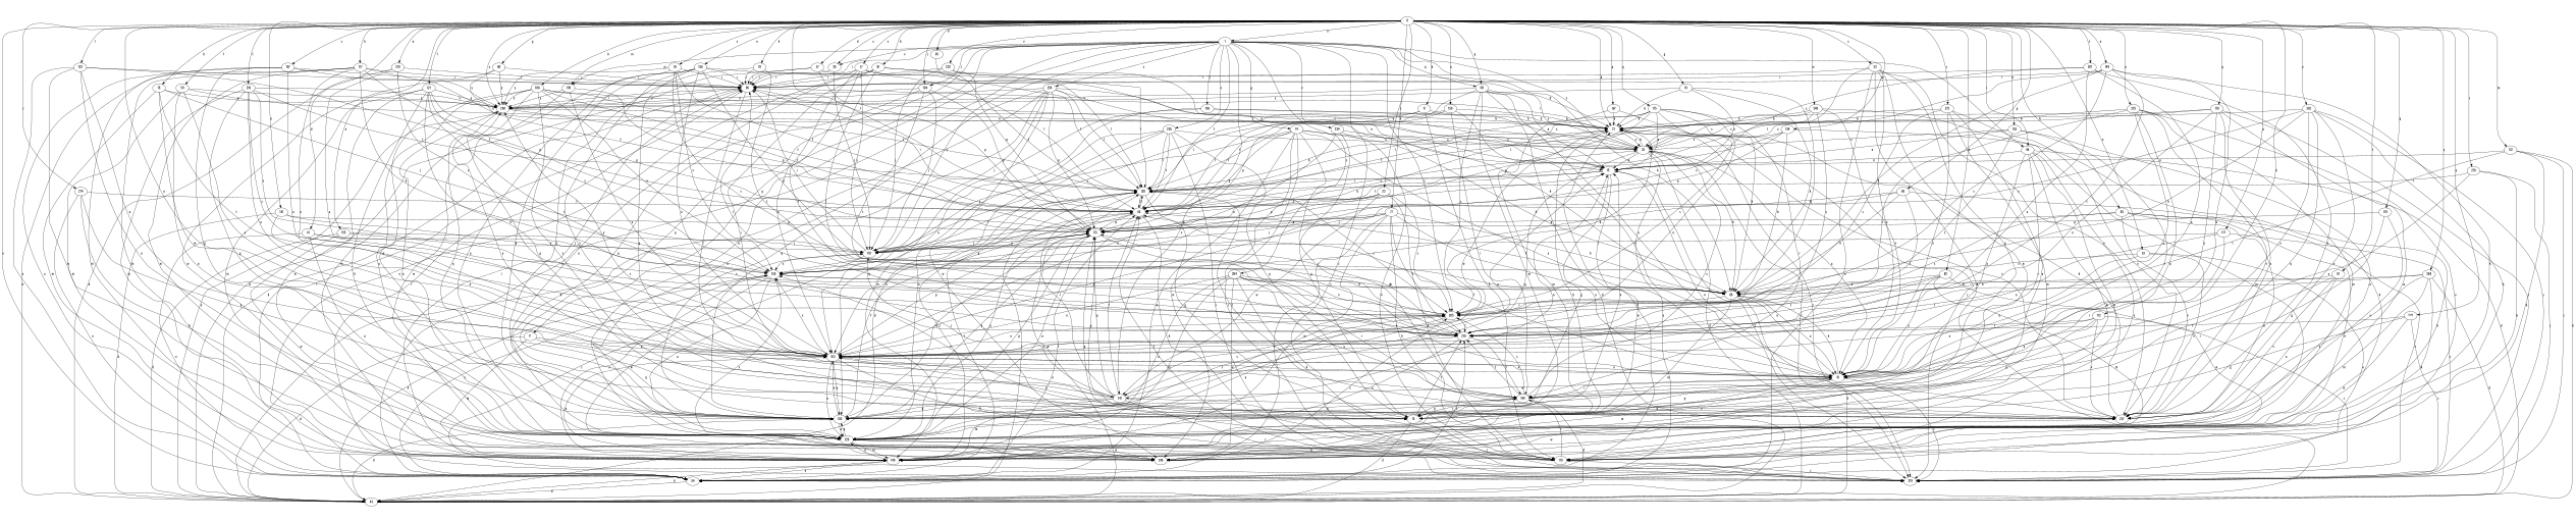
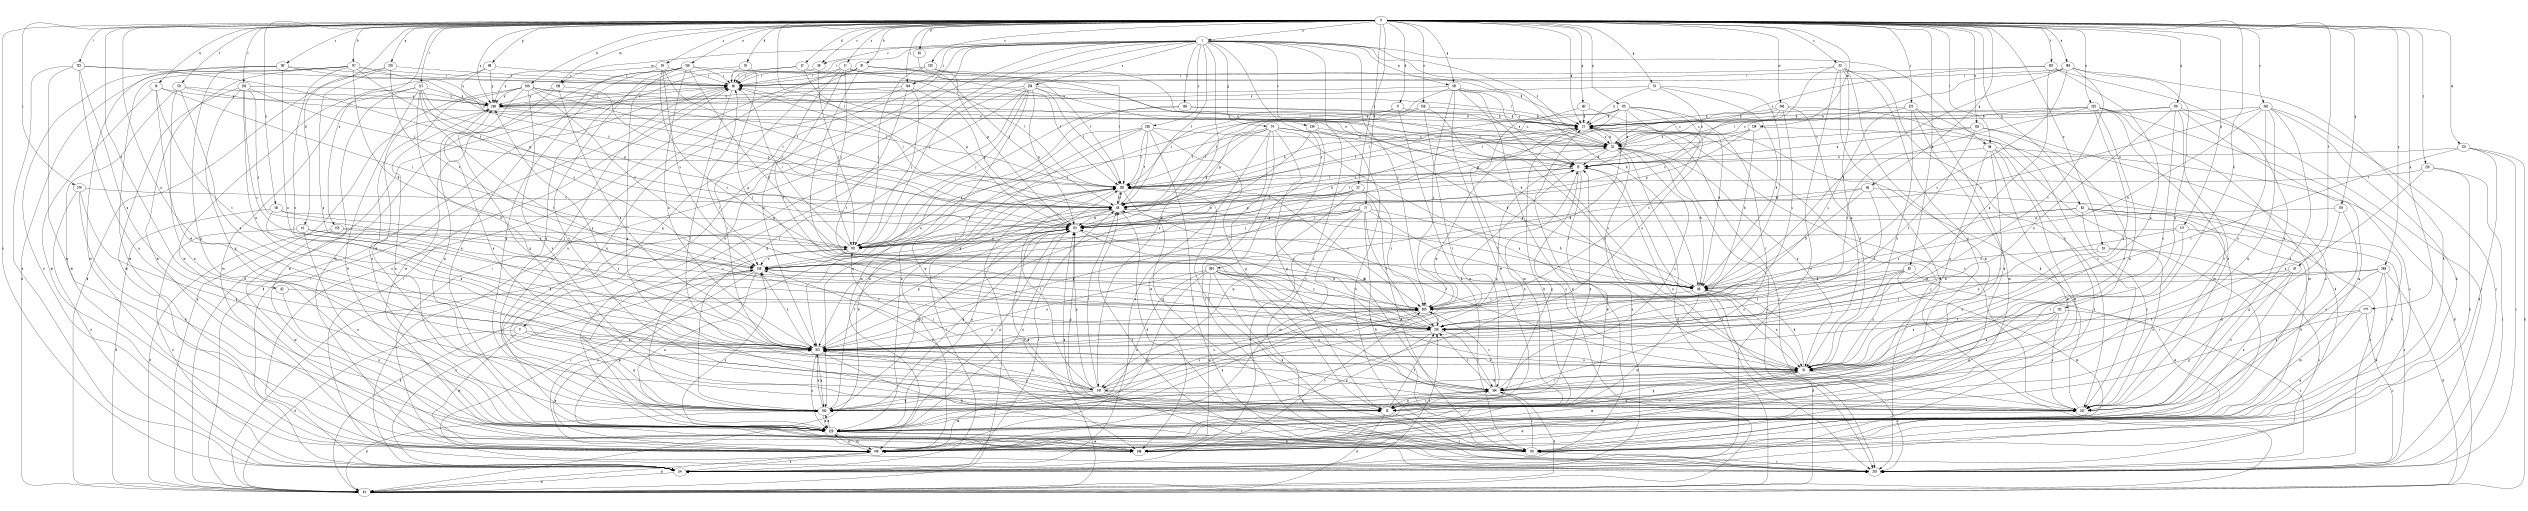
  strict digraph {
    fontname=Oswald
    node [fontname=Oswald]
    edge [fontname=Oswald]
    0
    1
    16
    17
    21
    22
    23
    27
    28
    30
    37
    40
    41
    53
    54
    59
    61
+   62
    66
    68
    70
    77
    78
    81
    82
    83
    94
    104
    108
    112
    117
    121
    123
    130
    134
    137
    139
    147
    149
    150
    153
    155
    156
    163
    167
    172
    175
    178
    179
    181
    197
    207
    210
    219
    222
    225
    232
    240
    262
    268
    269
    273
    274
    278
    32
    64
    71
    74
    86
    96
    106
    107
    183
    204
    205
    226
    234
    247
    254
    255
    279
    140
    216
    119
    237
    173
    259
    10
    75
    43
    248
    151
    194
    0 -> 1 [label=a]
    0 -> 16 [label=b]
    0 -> 17 [label=b]
    0 -> 21 [label=b]
    0 -> 22 [label=c]
    0 -> 23 [label=c]
    0 -> 27 [label=c]
    0 -> 28 [label=c]
    0 -> 30 [label=c]
    0 -> 37 [label=d]
    0 -> 40 [label=d]
    0 -> 41 [label=d]
    0 -> 53 [label=e]
    0 -> 54 [label=e]
    0 -> 59 [label=f]
    0 -> 61 [label=f]
+   0 -> 62 [label=f]
    0 -> 66 [label=g]
    0 -> 68 [label=g]
    0 -> 70 [label=g]
    0 -> 77 [label=h]
    0 -> 78 [label=h]
    0 -> 81 [label=h]
    0 -> 82 [label=h]
    0 -> 83 [label=h]
    0 -> 94 [label=i]
    0 -> 104 [label=j]
    0 -> 108 [label=k]
    0 -> 112 [label=k]
    0 -> 117 [label=k]
    0 -> 121 [label=l]
    0 -> 123 [label=l]
    0 -> 130 [label=l]
    0 -> 134 [label=m]
    0 -> 137 [label=m]
    0 -> 139 [label=m]
    0 -> 147 [label=n]
    0 -> 149 [label=n]
    0 -> 150 [label=n]
    0 -> 153 [label=o]
    0 -> 155 [label=o]
    0 -> 156 [label=o]
    0 -> 163 [label=o]
    0 -> 167 [label=p]
    0 -> 172 [label=p]
    0 -> 175 [label=q]
    0 -> 178 [label=q]
    0 -> 179 [label=q]
    0 -> 181 [label=q]
    0 -> 197 [label=s]
    0 -> 207 [label=t]
    0 -> 210 [label=t]
    0 -> 219 [label=u]
    0 -> 222 [label=u]
    0 -> 225 [label=u]
    0 -> 232 [label=v]
    0 -> 240 [label=w]
    0 -> 262 [label=y]
    0 -> 268 [label=y]
    0 -> 269 [label=y]
    0 -> 273 [label=z]
    0 -> 274 [label=z]
    0 -> 278 [label=z]
    1 -> 30 [label=c]
    1 -> 54 [label=e]
    1 -> 94 [label=i]
    1 -> 104 [label=j]
    1 -> 139 [label=m]
    1 -> 181 [label=q]
    1 -> 32 [label=c]
    1 -> 64 [label=f]
    1 -> 71 [label=g]
    1 -> 74 [label=g]
    1 -> 86 [label=h]
    1 -> 96 [label=i]
    1 -> 106 [label=j]
    1 -> 107 [label=j]
    1 -> 183 [label=q]
    1 -> 204 [label=s]
    1 -> 205 [label=s]
    1 -> 226 [label=u]
    1 -> 234 [label=v]
    1 -> 247 [label=w]
    1 -> 254 [label=x]
    1 -> 255 [label=x]
    1 -> 279 [label=z]
    16 -> 269 [label=y]
    16 -> 107 [label=j]
    16 -> 247 [label=w]
    16 -> 140 [label=m]
    16 -> 216 [label=t]
    17 -> 21 [label=b]
    17 -> 130 [label=l]
    17 -> 64 [label=f]
    17 -> 119 [label=k]
    21 -> 32 [label=c]
    21 -> 96 [label=i]
    21 -> 247 [label=w]
    21 -> 279 [label=z]
    21 -> 237 [label=v]
    22 -> 64 [label=f]
    22 -> 205 [label=s]
    22 -> 247 [label=w]
    22 -> 119 [label=k]
    22 -> 173 [label=p]
    22 -> 259 [label=x]
    23 -> 54 [label=e]
    23 -> 96 [label=i]
    23 -> 237 [label=v]
    23 -> 259 [label=x]
    23 -> 10 [label=a]
    23 -> 75 [label=g]
    23 -> 43 [label=d]
    23 -> 248 [label=w]
    27 -> 54 [label=e]
    27 -> 130 [label=l]
    27 -> 163 [label=o]
    27 -> 96 [label=i]
    27 -> 107 [label=j]
    27 -> 216 [label=t]
    27 -> 151 [label=n]
    28 -> 269 [label=y]
    28 -> 64 [label=f]
    28 -> 96 [label=i]
    28 -> 205 [label=s]
    28 -> 226 [label=u]
    28 -> 259 [label=x]
    30 -> 96 [label=i]
    30 -> 107 [label=j]
    37 -> 130 [label=l]
    37 -> 96 [label=i]
    37 -> 173 [label=p]
    37 -> 43 [label=d]
    40 -> 173 [label=p]
    41 -> 54 [label=e]
    41 -> 107 [label=j]
    41 -> 205 [label=s]
    41 -> 226 [label=u]
    53 -> 54 [label=e]
    53 -> 237 [label=v]
    53 -> 259 [label=x]
    53 -> 10 [label=a]
    54 -> 21 [label=b]
    54 -> 130 [label=l]
    54 -> 64 [label=f]
    54 -> 96 [label=i]
    54 -> 216 [label=t]
    54 -> 259 [label=x]
    54 -> 43 [label=d]
    59 -> 21 [label=b]
    59 -> 269 [label=y]
    59 -> 226 [label=u]
    59 -> 140 [label=m]
    59 -> 10 [label=a]
    61 -> 86 [label=h]
    61 -> 226 [label=o]
    61 -> 237 [label=v]
    61 -> 194 [label=r]
+   62 -> 205 [label=s]
+   62 -> 226 [label=u]
    66 -> 64 [label=f]
    66 -> 86 [label=h]
    66 -> 107 [label=j]
    66 -> 216 [label=t]
    66 -> 119 [label=k]
    68 -> 269 [label=y]
    68 -> 64 [label=f]
    68 -> 96 [label=i]
    68 -> 248 [label=w]
    70 -> 21 [label=b]
    70 -> 269 [label=y]
    70 -> 86 [label=h]
    70 -> 205 [label=s]
    70 -> 151 [label=n]
    77 -> 54 [label=e]
    77 -> 163 [label=o]
    77 -> 86 [label=h]
    77 -> 107 [label=j]
    77 -> 140 [label=m]
    77 -> 216 [label=t]
    77 -> 119 [label=k]
    77 -> 173 [label=p]
    77 -> 10 [label=a]
    78 -> 96 [label=i]
    78 -> 183 [label=q]
    78 -> 216 [label=t]
    81 -> 130 [label=l]
    81 -> 64 [label=f]
    81 -> 96 [label=i]
    81 -> 226 [label=u]
    81 -> 216 [label=t]
    81 -> 194 [label=r]
    82 -> 163 [label=o]
    82 -> 86 [label=h]
    82 -> 140 [label=m]
    82 -> 216 [label=t]
    82 -> 10 [label=a]
    82 -> 248 [label=w]
    83 -> 205 [label=s]
    83 -> 226 [label=u]
    83 -> 279 [label=z]
    83 -> 119 [label=k]
    83 -> 237 [label=v]
    83 -> 173 [label=p]
    94 -> 54 [label=e]
    94 -> 119 [label=k]
    94 -> 10 [label=a]
    94 -> 43 [label=d]
    94 -> 248 [label=w]
    94 -> 151 [label=n]
    94 -> 194 [label=r]
    104 -> 269 [label=y]
    104 -> 107 [label=j]
    104 -> 183 [label=q]
    104 -> 216 [label=t]
    104 -> 173 [label=p]
    108 -> 130 [label=l]
    108 -> 269 [label=y]
    108 -> 64 [label=f]
    108 -> 183 [label=q]
    108 -> 226 [label=u]
    108 -> 237 [label=v]
    108 -> 259 [label=x]
    108 -> 75 [label=g]
    108 -> 151 [label=n]
    112 -> 163 [label=o]
    112 -> 183 [label=q]
    112 -> 279 [label=z]
    112 -> 216 [label=t]
    112 -> 237 [label=v]
    112 -> 10 [label=a]
    117 -> 163 [label=o]
    117 -> 269 [label=y]
    117 -> 86 [label=h]
    117 -> 96 [label=i]
    117 -> 140 [label=m]
    117 -> 173 [label=p]
    117 -> 43 [label=d]
    117 -> 248 [label=w]
    121 -> 163 [label=o]
    121 -> 269 [label=y]
    121 -> 140 [label=m]
    121 -> 216 [label=t]
    121 -> 119 [label=k]
    121 -> 173 [label=p]
    121 -> 259 [label=x]
    121 -> 248 [label=w]
    123 -> 54 [label=e]
    123 -> 163 [label=o]
    123 -> 64 [label=f]
    123 -> 96 [label=i]
    123 -> 226 [label=u]
    123 -> 248 [label=w]
    130 -> 21 [label=b]
    130 -> 64 [label=f]
    130 -> 205 [label=s]
    130 -> 75 [label=g]
    130 -> 43 [label=d]
    134 -> 32 [label=c]
    134 -> 64 [label=f]
    134 -> 86 [label=h]
    134 -> 119 [label=k]
    134 -> 173 [label=p]
    137 -> 279 [label=z]
    137 -> 216 [label=t]
    137 -> 119 [label=k]
    137 -> 43 [label=d]
    137 -> 151 [label=n]
    139 -> 163 [label=o]
    139 -> 269 [label=y]
    139 -> 173 [label=p]
    139 -> 248 [label=w]
    147 -> 163 [label=o]
    147 -> 173 [label=p]
    147 -> 259 [label=x]
    147 -> 43 [label=d]
    149 -> 130 [label=l]
    149 -> 86 [label=h]
    149 -> 96 [label=i]
    149 -> 205 [label=s]
    149 -> 216 [label=t]
    149 -> 119 [label=k]
    149 -> 10 [label=a]
    150 -> 21 [label=b]
    150 -> 107 [label=j]
    150 -> 173 [label=p]
    150 -> 10 [label=a]
    150 -> 194 [label=r]
    153 -> 32 [label=c]
    153 -> 226 [label=u]
    153 -> 216 [label=t]
    153 -> 151 [label=n]
    153 -> 194 [label=r]
    155 -> 107 [label=j]
    155 -> 205 [label=s]
    155 -> 43 [label=d]
    155 -> 248 [label=w]
    156 -> 130 [label=l]
    156 -> 163 [label=o]
    156 -> 86 [label=h]
    156 -> 96 [label=i]
    156 -> 183 [label=q]
    156 -> 140 [label=m]
    156 -> 237 [label=v]
    156 -> 75 [label=g]
    163 -> 269 [label=y]
    163 -> 183 [label=q]
    163 -> 226 [label=u]
    163 -> 119 [label=k]
    163 -> 173 [label=p]
    163 -> 259 [label=x]
    163 -> 10 [label=a]
    167 -> 21 [label=b]
    167 -> 279 [label=z]
    167 -> 140 [label=m]
    172 -> 163 [label=o]
    172 -> 107 [label=j]
    172 -> 279 [label=z]
    172 -> 194 [label=r]
    175 -> 21 [label=b]
    175 -> 130 [label=l]
    175 -> 163 [label=o]
    175 -> 64 [label=f]
    175 -> 86 [label=h]
    175 -> 205 [label=s]
    175 -> 173 [label=p]
    175 -> 151 [label=n]
    175 -> 194 [label=r]
    178 -> 21 [label=b]
    178 -> 163 [label=o]
    178 -> 32 [label=c]
    178 -> 279 [label=z]
    178 -> 237 [label=v]
    178 -> 10 [label=a]
    178 -> 248 [label=w]
    179 -> 237 [label=v]
    179 -> 173 [label=p]
    179 -> 75 [label=g]
    181 -> 269 [label=y]
    181 -> 32 [label=c]
    181 -> 64 [label=f]
    181 -> 205 [label=s]
    181 -> 140 [label=m]
    181 -> 10 [label=a]
    181 -> 43 [label=d]
    181 -> 151 [label=n]
    197 -> 54 [label=e]
    197 -> 163 [label=o]
    197 -> 96 [label=i]
    197 -> 140 [label=m]
    197 -> 75 [label=g]
    197 -> 151 [label=n]
    207 -> 163 [label=o]
    207 -> 32 [label=c]
    207 -> 96 [label=i]
    207 -> 237 [label=v]
    207 -> 10 [label=a]
    210 -> 130 [label=l]
    210 -> 163 [label=o]
    210 -> 269 [label=y]
    210 -> 205 [label=s]
    210 -> 140 [label=m]
    210 -> 259 [label=x]
    210 -> 75 [label=g]
    219 -> 163 [label=o]
    219 -> 96 [label=i]
    219 -> 259 [label=x]
    219 -> 43 [label=d]
    222 -> 279 [label=z]
    222 -> 216 [label=t]
    222 -> 75 [label=g]
    222 -> 248 [label=w]
+   225 -> 21 [label=b]
    225 -> 54 [label=e]
    225 -> 32 [label=c]
    225 -> 183 [label=q]
    225 -> 140 [label=m]
    225 -> 216 [label=t]
    225 -> 237 [label=v]
    225 -> 10 [label=a]
    232 -> 21 [label=b]
    232 -> 96 [label=i]
    232 -> 107 [label=j]
    232 -> 151 [label=n]
    240 -> 21 [label=b]
    240 -> 130 [label=l]
    240 -> 32 [label=c]
    240 -> 205 [label=s]
    240 -> 140 [label=m]
    240 -> 10 [label=a]
    262 -> 21 [label=b]
    262 -> 86 [label=h]
    262 -> 183 [label=q]
    262 -> 279 [label=z]
    262 -> 119 [label=k]
    262 -> 237 [label=v]
    262 -> 259 [label=x]
    262 -> 10 [label=a]
    268 -> 86 [label=h]
    268 -> 140 [label=m]
    268 -> 216 [label=t]
    268 -> 119 [label=k]
    268 -> 237 [label=v]
    268 -> 43 [label=d]
    269 -> 21 [label=b]
    269 -> 64 [label=f]
    269 -> 96 [label=i]
    269 -> 183 [label=q]
    269 -> 226 [label=u]
    273 -> 21 [label=b]
    273 -> 205 [label=s]
    273 -> 226 [label=u]
    273 -> 140 [label=m]
    273 -> 237 [label=v]
    273 -> 10 [label=a]
    274 -> 54 [label=e]
    274 -> 64 [label=f]
    274 -> 183 [label=q]
    274 -> 119 [label=k]
    278 -> 130 [label=l]
    278 -> 279 [label=z]
    278 -> 119 [label=k]
    278 -> 10 [label=a]
    32 -> 21 [label=b]
    32 -> 54 [label=e]
    32 -> 86 [label=h]
    32 -> 96 [label=i]
    32 -> 183 [label=q]
    32 -> 279 [label=z]
    32 -> 10 [label=a]
    32 -> 43 [label=d]
    32 -> 151 [label=n]
    64 -> 130 [label=l]
    64 -> 163 [label=o]
    64 -> 32 [label=c]
    64 -> 96 [label=i]
    64 -> 226 [label=u]
    64 -> 119 [label=k]
    64 -> 173 [label=p]
    71 -> 163 [label=o]
    71 -> 183 [label=q]
    71 -> 140 [label=m]
    71 -> 43 [label=d]
    74 -> 54 [label=e]
    74 -> 130 [label=l]
    74 -> 32 [label=c]
    74 -> 86 [label=h]
    74 -> 279 [label=z]
    74 -> 173 [label=p]
    74 -> 259 [label=x]
    74 -> 10 [label=a]
    74 -> 248 [label=w]
    74 -> 194 [label=r]
    86 -> 64 [label=f]
    86 -> 205 [label=s]
    86 -> 140 [label=m]
    86 -> 10 [label=a]
    86 -> 43 [label=d]
    96 -> 269 [label=y]
    96 -> 43 [label=d]
    96 -> 194 [label=r]
    106 -> 21 [label=b]
    106 -> 163 [label=o]
    106 -> 32 [label=c]
    106 -> 140 [label=m]
    107 -> 21 [label=b]
    107 -> 130 [label=l]
    107 -> 96 [label=i]
    107 -> 279 [label=z]
    107 -> 173 [label=p]
    107 -> 259 [label=x]
    107 -> 151 [label=n]
    183 -> 163 [label=o]
    183 -> 64 [label=f]
    183 -> 107 [label=j]
    183 -> 205 [label=s]
    183 -> 226 [label=u]
    183 -> 173 [label=p]
    183 -> 43 [label=d]
    183 -> 151 [label=n]
    204 -> 163 [label=o]
    204 -> 86 [label=h]
    204 -> 226 [label=u]
    204 -> 140 [label=m]
    204 -> 119 [label=k]
    204 -> 237 [label=v]
    204 -> 10 [label=a]
    204 -> 248 [label=w]
    204 -> 194 [label=r]
    205 -> 21 [label=b]
    205 -> 163 [label=o]
    205 -> 226 [label=u]
    205 -> 216 [label=t]
    205 -> 259 [label=x]
    226 -> 183 [label=q]
    226 -> 140 [label=m]
    226 -> 119 [label=k]
    226 -> 173 [label=p]
    226 -> 10 [label=a]
    226 -> 248 [label=w]
    234 -> 163 [label=o]
    234 -> 32 [label=c]
    234 -> 119 [label=k]
    234 -> 75 [label=g]
    247 -> 130 [label=l]
    247 -> 163 [label=o]
    247 -> 269 [label=y]
    247 -> 64 [label=f]
    247 -> 107 [label=j]
    247 -> 183 [label=q]
    247 -> 205 [label=s]
    247 -> 279 [label=z]
    247 -> 140 [label=m]
    247 -> 237 [label=v]
    247 -> 173 [label=p]
    247 -> 151 [label=n]
    254 -> 130 [label=l]
    254 -> 269 [label=y]
    254 -> 32 [label=c]
    254 -> 86 [label=h]
    254 -> 107 [label=j]
    254 -> 183 [label=q]
    254 -> 226 [label=u]
    254 -> 173 [label=p]
    254 -> 43 [label=d]
    254 -> 248 [label=w]
    255 -> 130 [label=l]
    255 -> 32 [label=c]
    255 -> 64 [label=f]
    255 -> 183 [label=q]
    255 -> 226 [label=u]
    255 -> 279 [label=z]
    255 -> 75 [label=g]
    255 -> 43 [label=d]
    279 -> 64 [label=f]
    279 -> 96 [label=i]
    140 -> 21 [label=b]
    140 -> 54 [label=e]
    140 -> 130 [label=l]
    140 -> 163 [label=o]
    140 -> 96 [label=i]
    140 -> 226 [label=u]
    140 -> 259 [label=x]
    140 -> 43 [label=d]
    216 -> 163 [label=o]
    216 -> 96 [label=i]
    216 -> 226 [label=u]
    216 -> 173 [label=p]
    216 -> 194 [label=r]
    119 -> 279 [label=z]
    119 -> 173 [label=p]
    119 -> 194 [label=r]
    237 -> 21 [label=b]
    237 -> 130 [label=l]
    237 -> 163 [label=o]
    237 -> 248 [label=w]
    237 -> 151 [label=n]
    173 -> 107 [label=j]
    173 -> 183 [label=q]
    173 -> 226 [label=u]
    173 -> 216 [label=t]
    173 -> 75 [label=g]
    259 -> 86 [label=h]
    259 -> 226 [label=u]
    259 -> 173 [label=p]
    259 -> 43 [label=d]
    259 -> 248 [label=w]
    10 -> 163 [label=o]
    10 -> 64 [label=f]
    10 -> 86 [label=h]
    10 -> 247 [label=w]
    10 -> 279 [label=z]
    10 -> 140 [label=m]
    10 -> 75 [label=g]
    10 -> 194 [label=r]
    75 -> 279 [label=z]
    75 -> 216 [label=t]
    75 -> 259 [label=x]
    75 -> 43 [label=d]
    75 -> 151 [label=n]
    75 -> 194 [label=r]
    43 -> 130 [label=l]
    43 -> 269 [label=y]
    248 -> 205 [label=s]
    248 -> 259 [label=x]
    151 -> 130 [label=l]
    151 -> 64 [label=f]
    151 -> 279 [label=z]
    151 -> 75 [label=g]
    151 -> 248 [label=w]
    194 -> 32 [label=c]
    194 -> 183 [label=q]
    194 -> 205 [label=s]
    194 -> 216 [label=t]
    194 -> 75 [label=g]
    194 -> 43 [label=d]
  }
